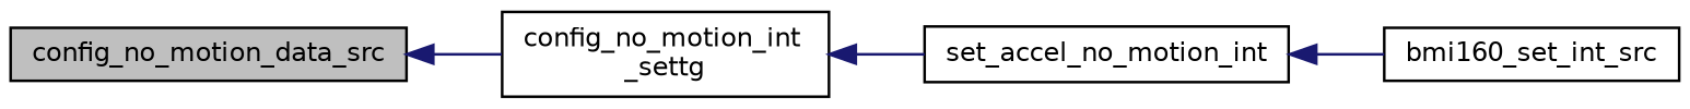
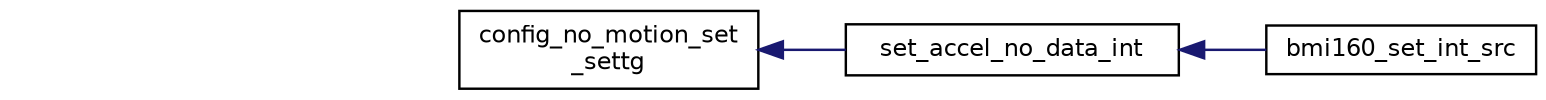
  digraph {
    rankdir=LR
    node [color=black fillcolor=white fontname=Helvetica fontsize=10 shape=record style=filled]
    edge [color=midnightblue dir=back fontname=Helvetica fontsize=10 labelfontname=Helvetica labelfontsize=10 style=solid]
-   n1 [fillcolor=grey75 fontcolor=black height=0.2 label=config_no_motion_data_src width=0.4]
-   n2 [height=0.2 label="config_no_motion_int\l_settg" width=0.4]
-   n3 [height=0.2 label=set_accel_no_motion_int width=0.4]
+   n2 [height=0.2 label="config_no_motion_set\l_settg" width=0.4]
+   n3 [height=0.2 label=set_accel_no_data_int width=0.4]
    n4 [height=0.2 label=bmi160_set_int_src width=0.4]
-   n1 -> n2
    n2 -> n3
    n3 -> n4
  }
